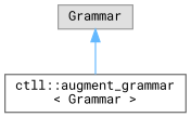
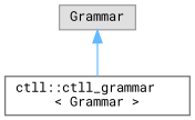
  digraph {
    rankdir=TB
    fontname="Roboto Mono"
    node [fontname="Roboto Mono" fontsize=10 shape=box style=filled]
    n1 [color=grey60 fillcolor="#E0E0E0" height=0.2 label=Grammar width=0.4]
-   n2 [color=grey40 fillcolor=white height=0.2 label="ctll::augment_grammar\l\< Grammar \>" width=0.4]
+   n2 [color=grey40 fillcolor=white height=0.2 label="ctll::ctll_grammar\l\< Grammar \>" width=0.4]
    n1 -> n2 [color=steelblue1 dir=back fontname="Roboto Mono" fontsize=10 labelfontname=Helvetica labelfontsize=10 style=solid]
  }
